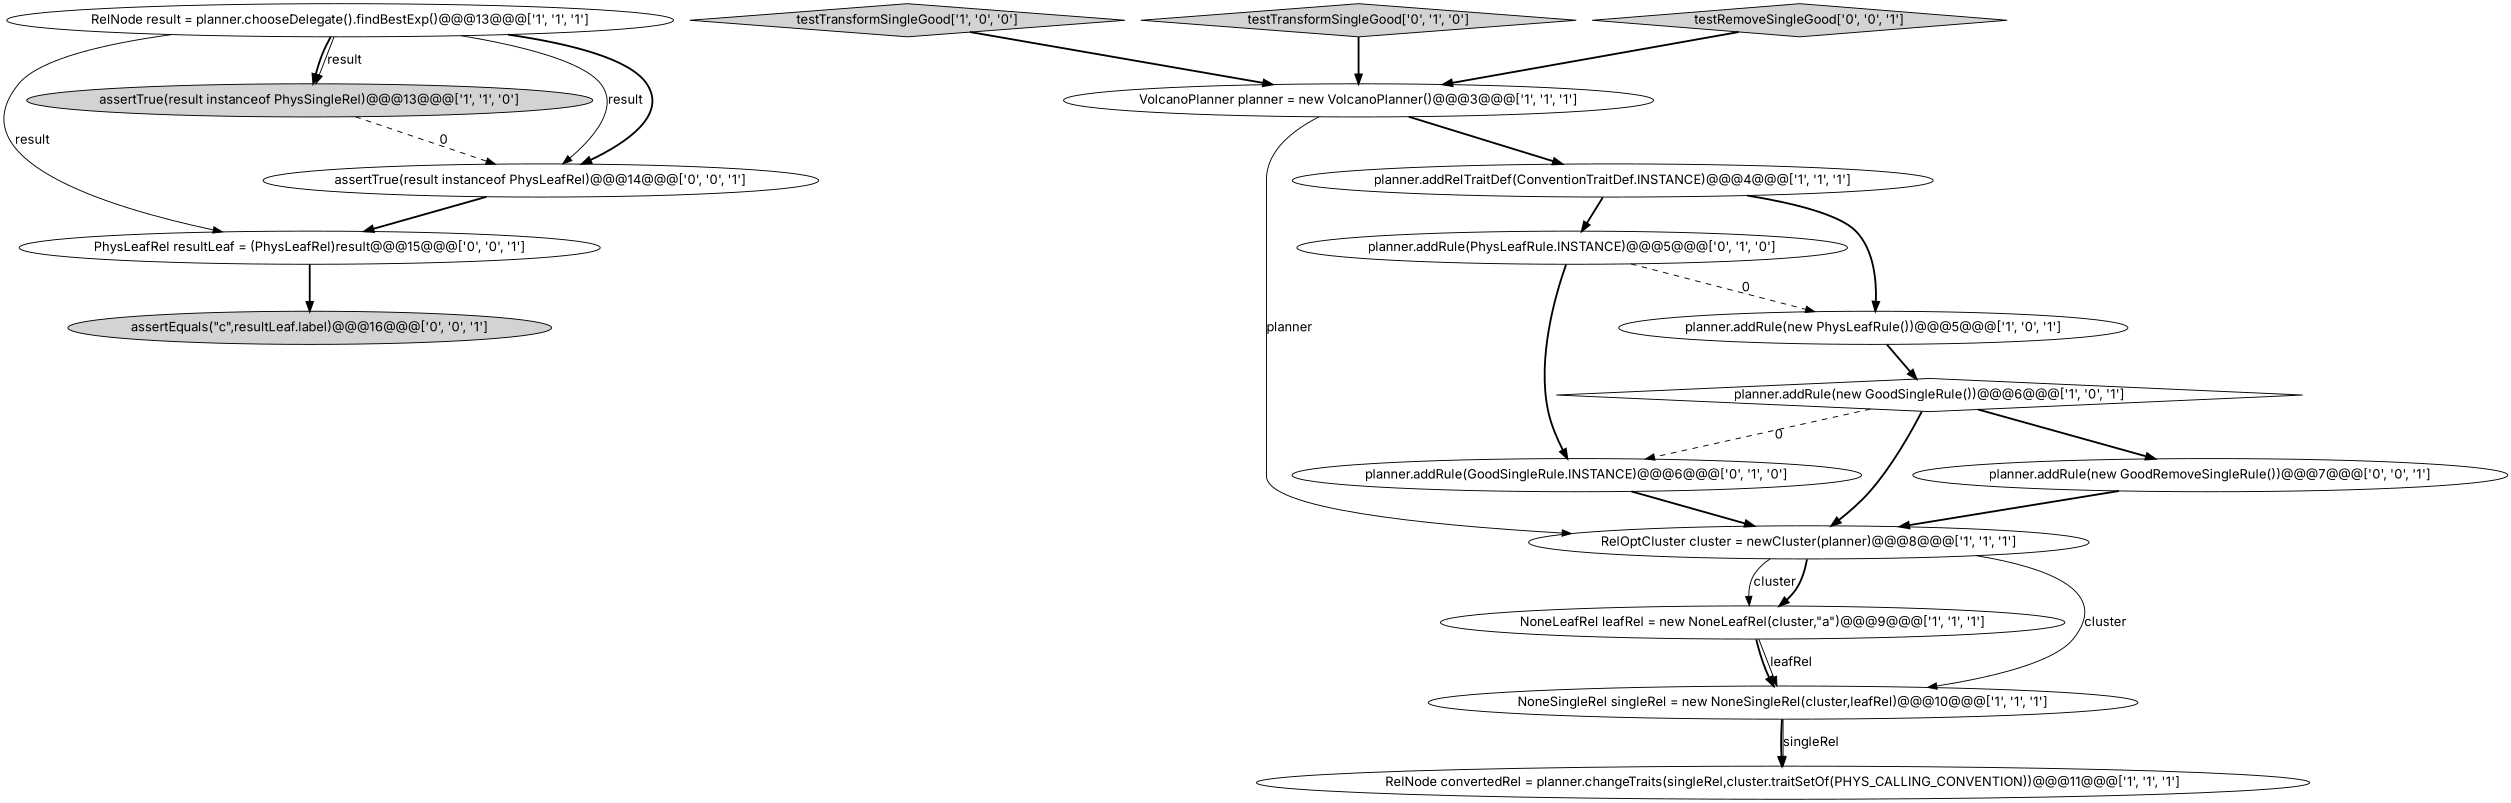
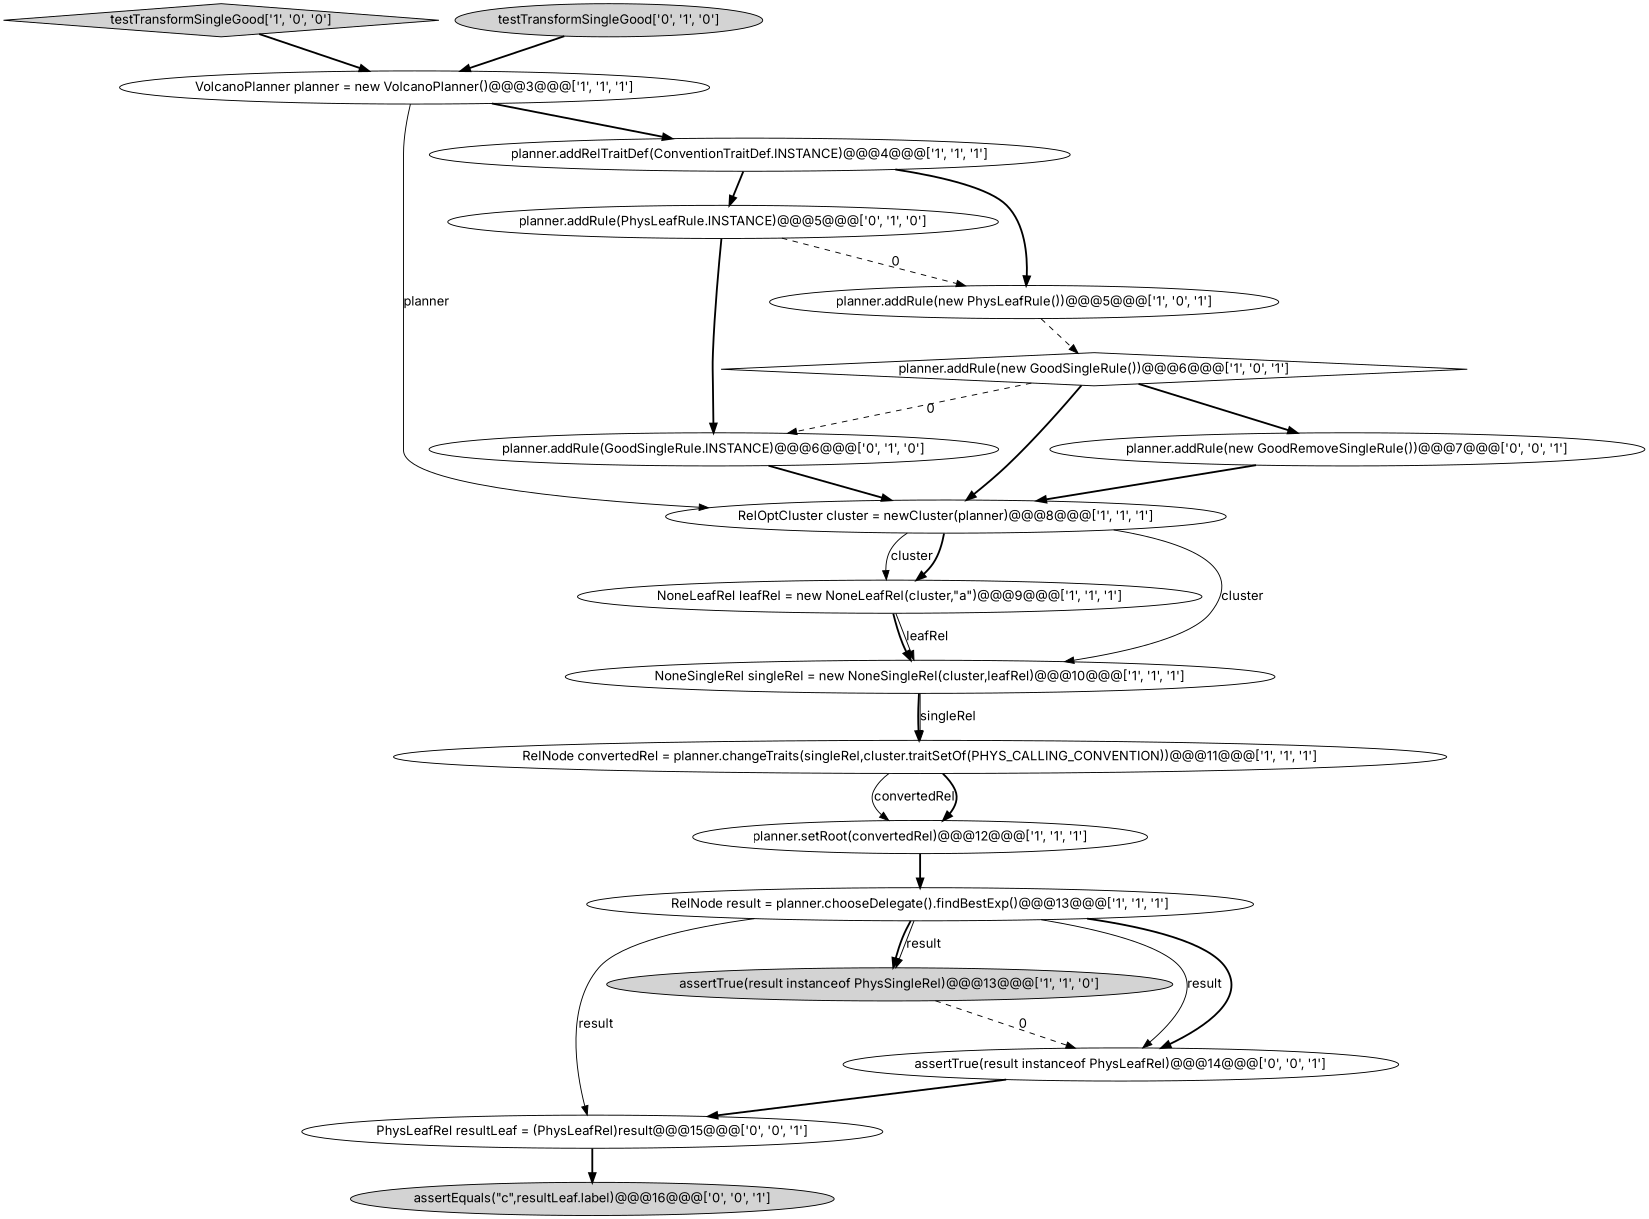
  digraph {
    fontname=Inter
    node [fillcolor=white fontname=Inter shape=ellipse style=filled]
    edge [fontname=Inter style=bold]
    n1 [label="PhysLeafRel resultLeaf = (PhysLeafRel)result@@@15@@@['0', '0', '1']"]
    n2 [fillcolor=lightgray label="assertEquals(\"c\",resultLeaf.label)@@@16@@@['0', '0', '1']"]
    n3 [fillcolor=lightgray label="testTransformSingleGood['1', '0', '0']" shape=diamond]
    n4 [label="VolcanoPlanner planner = new VolcanoPlanner()@@@3@@@['1', '1', '1']"]
    n5 [label="RelOptCluster cluster = newCluster(planner)@@@8@@@['1', '1', '1']"]
    n6 [label="planner.addRelTraitDef(ConventionTraitDef.INSTANCE)@@@4@@@['1', '1', '1']"]
    n7 [label="NoneLeafRel leafRel = new NoneLeafRel(cluster,\"a\")@@@9@@@['1', '1', '1']"]
    n8 [label="NoneSingleRel singleRel = new NoneSingleRel(cluster,leafRel)@@@10@@@['1', '1', '1']"]
    n9 [label="RelNode convertedRel = planner.changeTraits(singleRel,cluster.traitSetOf(PHYS_CALLING_CONVENTION))@@@11@@@['1', '1', '1']"]
    n10 [label="planner.addRule(new GoodSingleRule())@@@6@@@['1', '0', '1']" shape=diamond]
    n11 [label="planner.addRule(new GoodRemoveSingleRule())@@@7@@@['0', '0', '1']"]
    n12 [label="planner.addRule(GoodSingleRule.INSTANCE)@@@6@@@['0', '1', '0']"]
    n13 [fillcolor=lightgray label="assertTrue(result instanceof PhysSingleRel)@@@13@@@['1', '1', '0']"]
    n14 [label="assertTrue(result instanceof PhysLeafRel)@@@14@@@['0', '0', '1']"]
-   n15 [fillcolor=lightgray label="testTransformSingleGood['0', '1', '0']" shape=diamond]
+   n15 [fillcolor=lightgray label="testTransformSingleGood['0', '1', '0']"]
    n16 [label="RelNode result = planner.chooseDelegate().findBestExp()@@@13@@@['1', '1', '1']"]
    n17 [label="planner.addRule(PhysLeafRule.INSTANCE)@@@5@@@['0', '1', '0']"]
    n18 [label="planner.addRule(new PhysLeafRule())@@@5@@@['1', '0', '1']"]
-   n20 [fillcolor=lightgray label="testRemoveSingleGood['0', '0', '1']" shape=diamond]
+   n19 [label="planner.setRoot(convertedRel)@@@12@@@['1', '1', '1']"]
    n1 -> n2
    n3 -> n4
    n4 -> n5 [label=planner style=solid]
    n4 -> n6
    n5 -> n7 [label=cluster style=solid]
    n5 -> n7
    n5 -> n8 [label=cluster style=solid]
    n6 -> n17
    n6 -> n18
    n7 -> n8
    n7 -> n8 [label=leafRel style=solid]
    n8 -> n9
    n8 -> n9 [label=singleRel style=solid]
+   n9 -> n19 [label=convertedRel style=solid]
+   n9 -> n19
    n10 -> n5
    n10 -> n11
    n10 -> n12 [label=0 style=dashed]
    n11 -> n5
    n12 -> n5
    n13 -> n14 [label=0 style=dashed]
    n14 -> n1
    n15 -> n4
    n16 -> n1 [label=result style=solid]
    n16 -> n13
    n16 -> n13 [label=result style=solid]
    n16 -> n14 [label=result style=solid]
    n16 -> n14
    n17 -> n12
    n17 -> n18 [label=0 style=dashed]
-   n18 -> n10
-   n20 -> n4
+   n18 -> n10 [style=dashed]
+   n19 -> n16
  }
